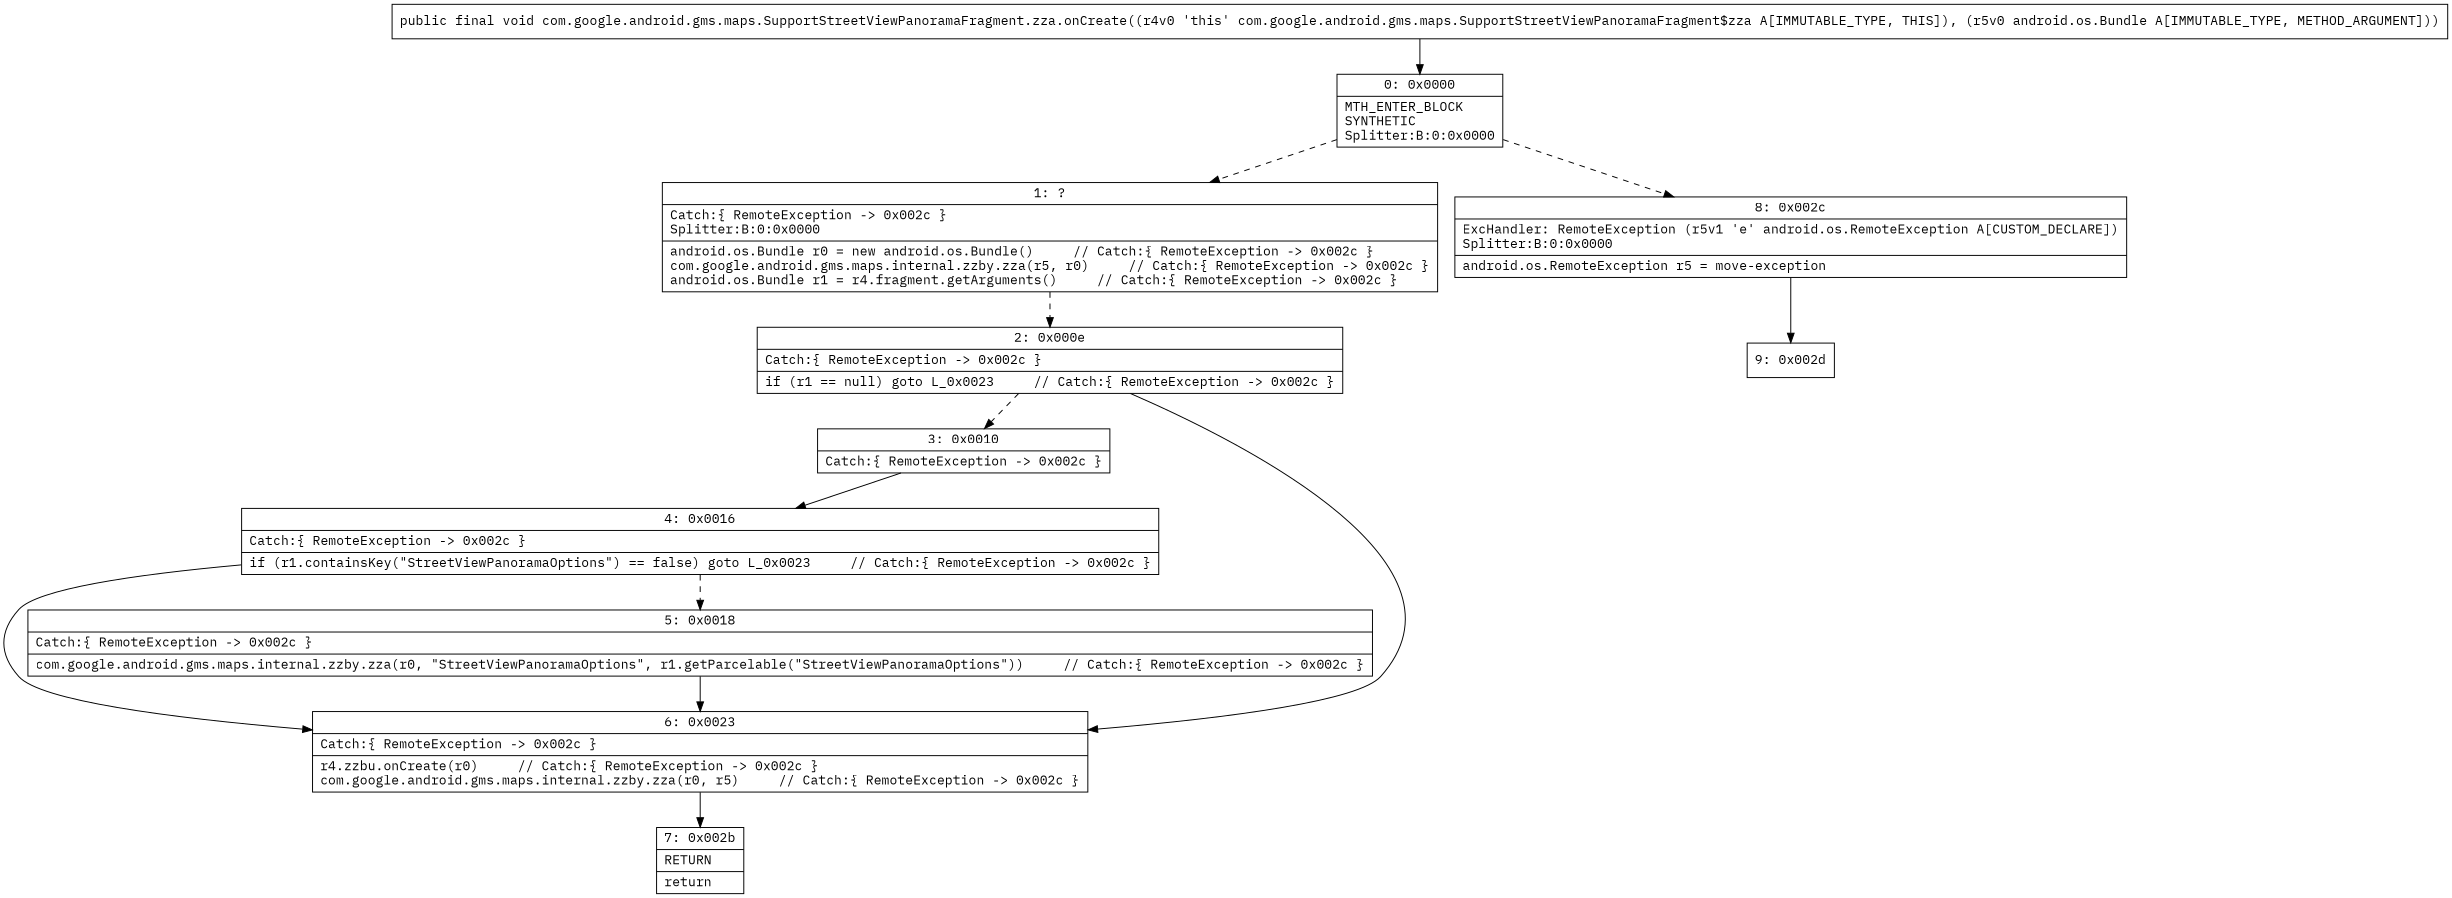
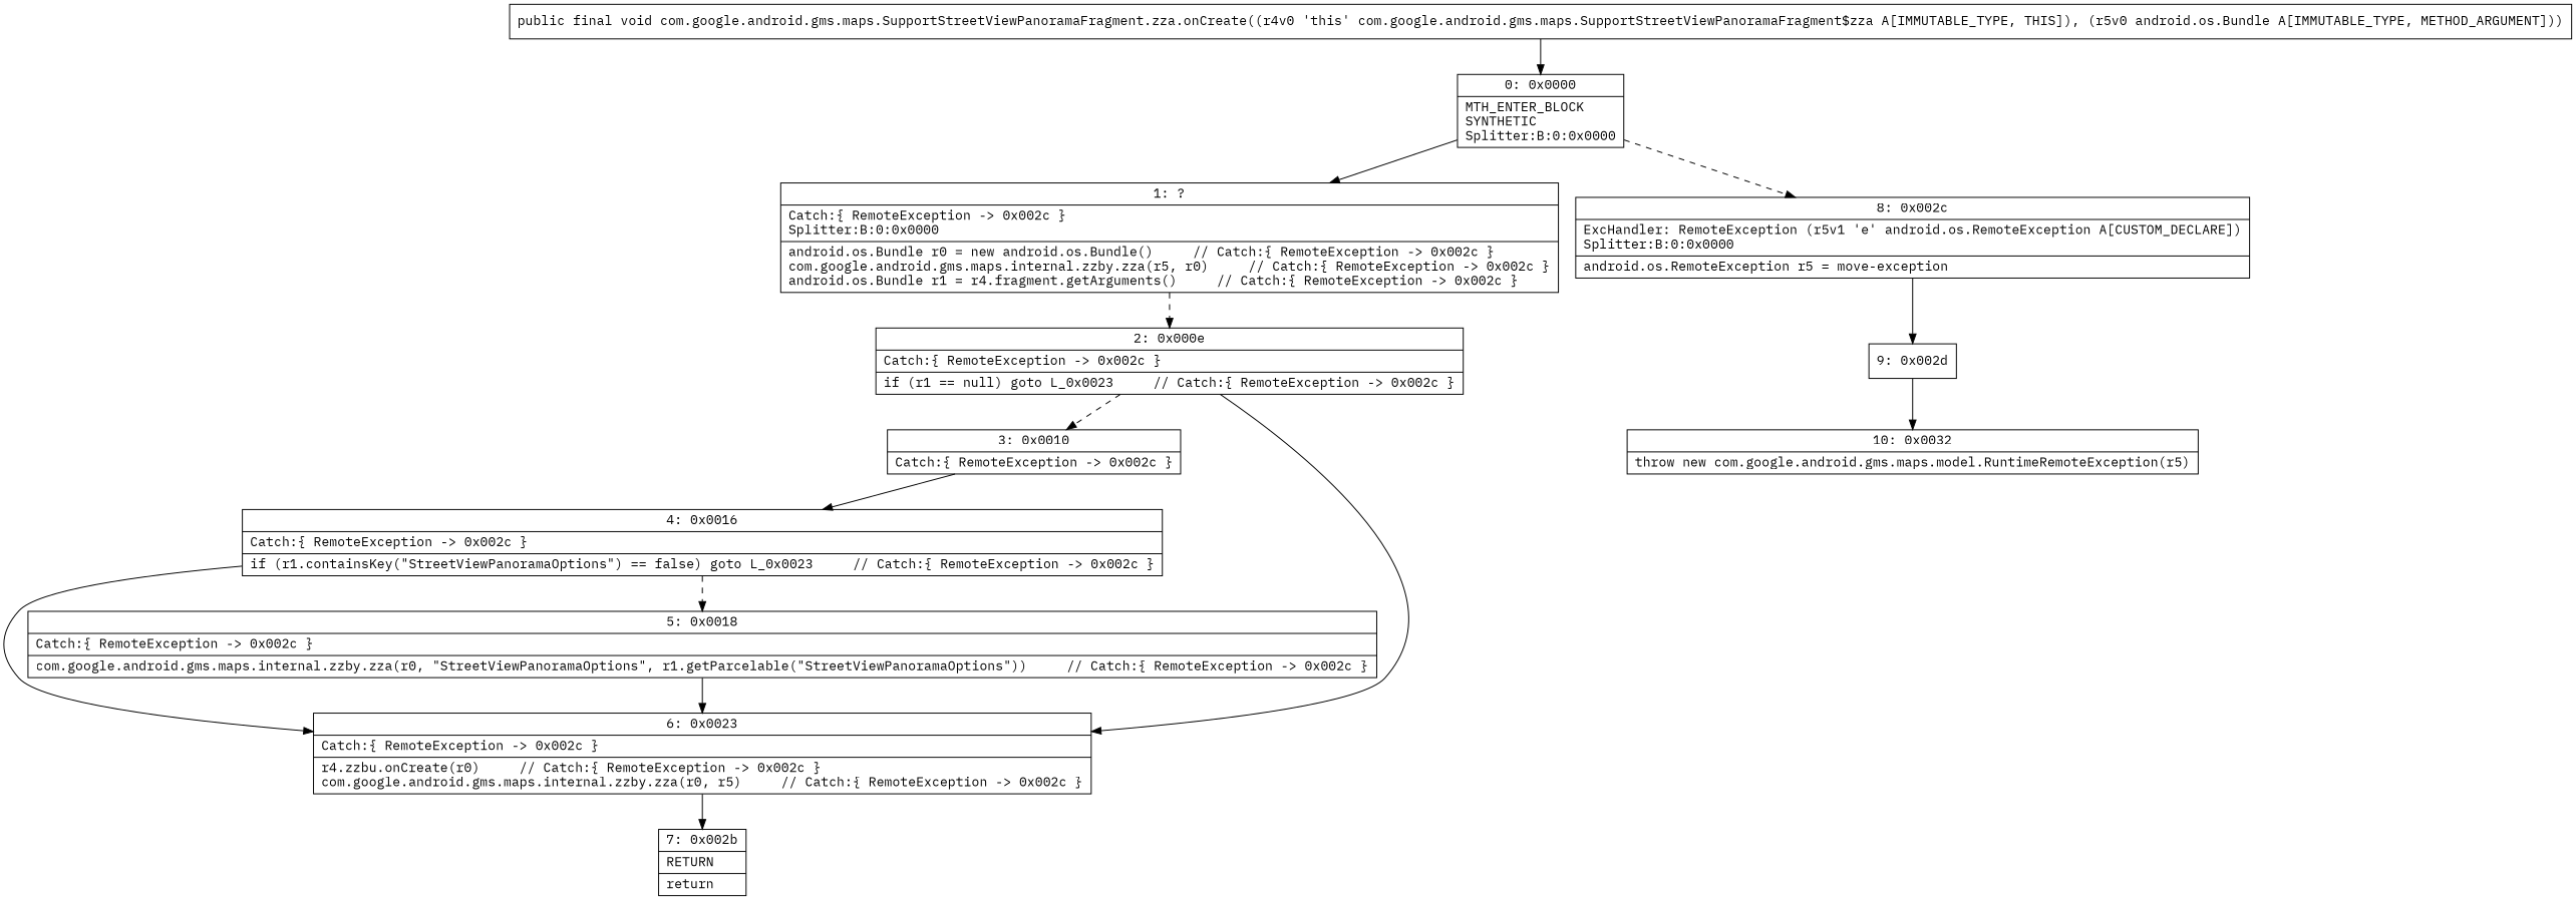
  digraph {
    fontname="IBM Plex Mono"
    node [fontname="IBM Plex Mono" shape=record]
    edge [fontname="IBM Plex Mono"]
    n1 [label="{0\:\ 0x0000|MTH_ENTER_BLOCK\lSYNTHETIC\lSplitter:B:0:0x0000\l}"]
    n2 [label="{1\:\ ?|Catch:\{ RemoteException \-\> 0x002c \}\lSplitter:B:0:0x0000\l|android.os.Bundle r0 = new android.os.Bundle()     \/\/ Catch:\{ RemoteException \-\> 0x002c \}\lcom.google.android.gms.maps.internal.zzby.zza(r5, r0)     \/\/ Catch:\{ RemoteException \-\> 0x002c \}\landroid.os.Bundle r1 = r4.fragment.getArguments()     \/\/ Catch:\{ RemoteException \-\> 0x002c \}\l}"]
    n3 [label="{8\:\ 0x002c|ExcHandler: RemoteException (r5v1 'e' android.os.RemoteException A[CUSTOM_DECLARE])\lSplitter:B:0:0x0000\l|android.os.RemoteException r5 = move\-exception\l}"]
    n4 [label="{2\:\ 0x000e|Catch:\{ RemoteException \-\> 0x002c \}\l|if (r1 == null) goto L_0x0023     \/\/ Catch:\{ RemoteException \-\> 0x002c \}\l}"]
    n5 [label="{9\:\ 0x002d}"]
    n6 [label="{3\:\ 0x0010|Catch:\{ RemoteException \-\> 0x002c \}\l}"]
    n7 [label="{6\:\ 0x0023|Catch:\{ RemoteException \-\> 0x002c \}\l|r4.zzbu.onCreate(r0)     \/\/ Catch:\{ RemoteException \-\> 0x002c \}\lcom.google.android.gms.maps.internal.zzby.zza(r0, r5)     \/\/ Catch:\{ RemoteException \-\> 0x002c \}\l}"]
    n8 [label="{4\:\ 0x0016|Catch:\{ RemoteException \-\> 0x002c \}\l|if (r1.containsKey(\"StreetViewPanoramaOptions\") == false) goto L_0x0023     \/\/ Catch:\{ RemoteException \-\> 0x002c \}\l}"]
    n9 [label="{7\:\ 0x002b|RETURN\l|return\l}"]
    n10 [label="{5\:\ 0x0018|Catch:\{ RemoteException \-\> 0x002c \}\l|com.google.android.gms.maps.internal.zzby.zza(r0, \"StreetViewPanoramaOptions\", r1.getParcelable(\"StreetViewPanoramaOptions\"))     \/\/ Catch:\{ RemoteException \-\> 0x002c \}\l}"]
+   n11 [label="{10\:\ 0x0032|throw new com.google.android.gms.maps.model.RuntimeRemoteException(r5)\l}"]
    n12 [label="{public final void com.google.android.gms.maps.SupportStreetViewPanoramaFragment.zza.onCreate((r4v0 'this' com.google.android.gms.maps.SupportStreetViewPanoramaFragment$zza A[IMMUTABLE_TYPE, THIS]), (r5v0 android.os.Bundle A[IMMUTABLE_TYPE, METHOD_ARGUMENT])) }"]
-   n1 -> n2 [style=dashed]
+   n1 -> n2
    n1 -> n3 [style=dashed]
    n2 -> n4 [style=dashed]
    n3 -> n5
    n4 -> n6 [style=dashed]
    n4 -> n7
+   n5 -> n11
    n6 -> n8
    n7 -> n9
    n8 -> n7
    n8 -> n10 [style=dashed]
    n10 -> n7
    n12 -> n1
  }
